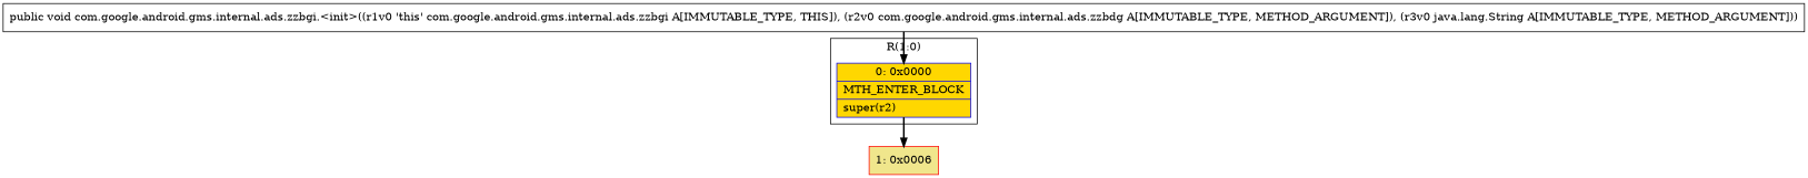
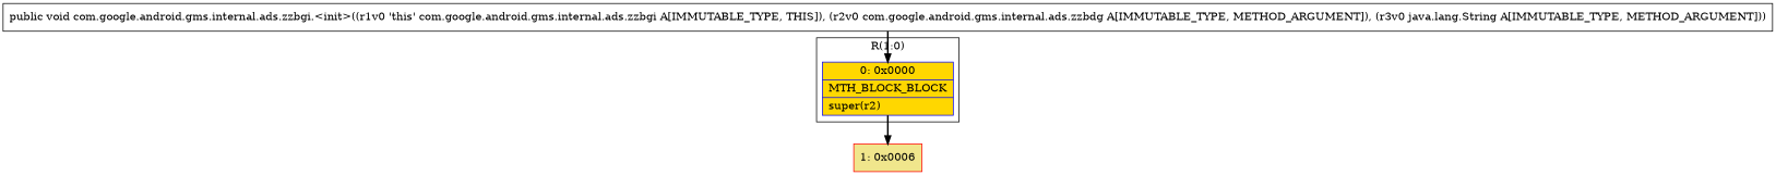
  digraph {
    node [shape=record style=filled]
    edge [style=bold]
-   n1 [color=blue label="{0\:\ 0x0000|MTH_ENTER_BLOCK\l|super(r2)\l}" fillcolor=gold]
+   n1 [color=blue label="{0\:\ 0x0000|MTH_BLOCK_BLOCK\l|super(r2)\l}" fillcolor=gold]
    n2 [color=red label="{1\:\ 0x0006}" fillcolor=khaki]
    n3 [label="{public void com.google.android.gms.internal.ads.zzbgi.\<init\>((r1v0 'this' com.google.android.gms.internal.ads.zzbgi A[IMMUTABLE_TYPE, THIS]), (r2v0 com.google.android.gms.internal.ads.zzbdg A[IMMUTABLE_TYPE, METHOD_ARGUMENT]), (r3v0 java.lang.String A[IMMUTABLE_TYPE, METHOD_ARGUMENT])) }" fillcolor=white]
    subgraph cluster_1 {
      label="R(1:0)"
      n1
    }
    n1 -> n2
    n3 -> n1
  }
